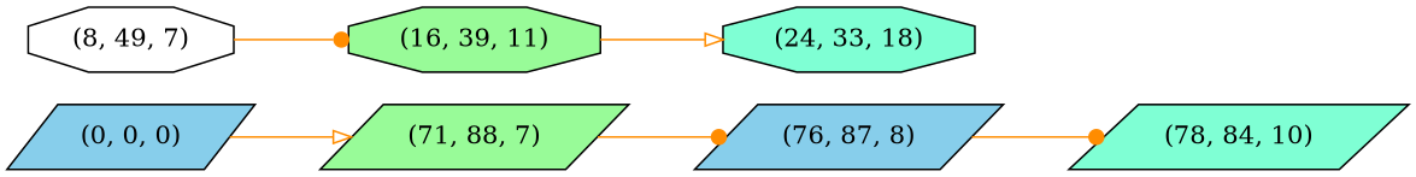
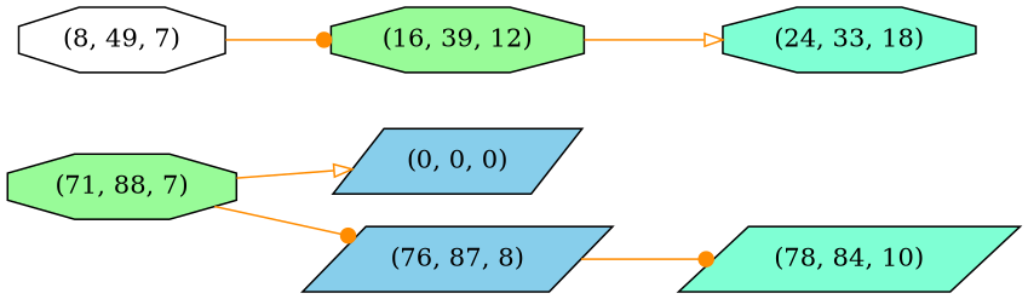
  digraph {
    rankdir=LR
    node [fillcolor=skyblue shape=octagon style=filled]
    edge [arrowhead=dot color=darkorange]
    "(0, 0, 0)" [shape=parallelogram]
-   "(71, 88, 7)" [fillcolor=palegreen shape=parallelogram]
+   "(71, 88, 7)" [fillcolor=palegreen]
    "(8, 49, 7)" [fillcolor=white]
-   "(16, 39, 12)" [fillcolor=palegreen label="(16, 39, 11)"]
+   "(16, 39, 12)" [fillcolor=palegreen]
    "(76, 87, 8)" [shape=parallelogram]
    "(24, 33, 18)" [fillcolor=aquamarine]
    "(78, 84, 10)" [fillcolor=aquamarine shape=parallelogram]
-   "(0, 0, 0)" -> "(71, 88, 7)" [arrowhead=onormal]
+   "(71, 88, 7)" -> "(0, 0, 0)" [arrowhead=onormal]
    "(71, 88, 7)" -> "(76, 87, 8)"
    "(8, 49, 7)" -> "(16, 39, 12)"
    "(16, 39, 12)" -> "(24, 33, 18)" [arrowhead=onormal]
    "(76, 87, 8)" -> "(78, 84, 10)"
  }
